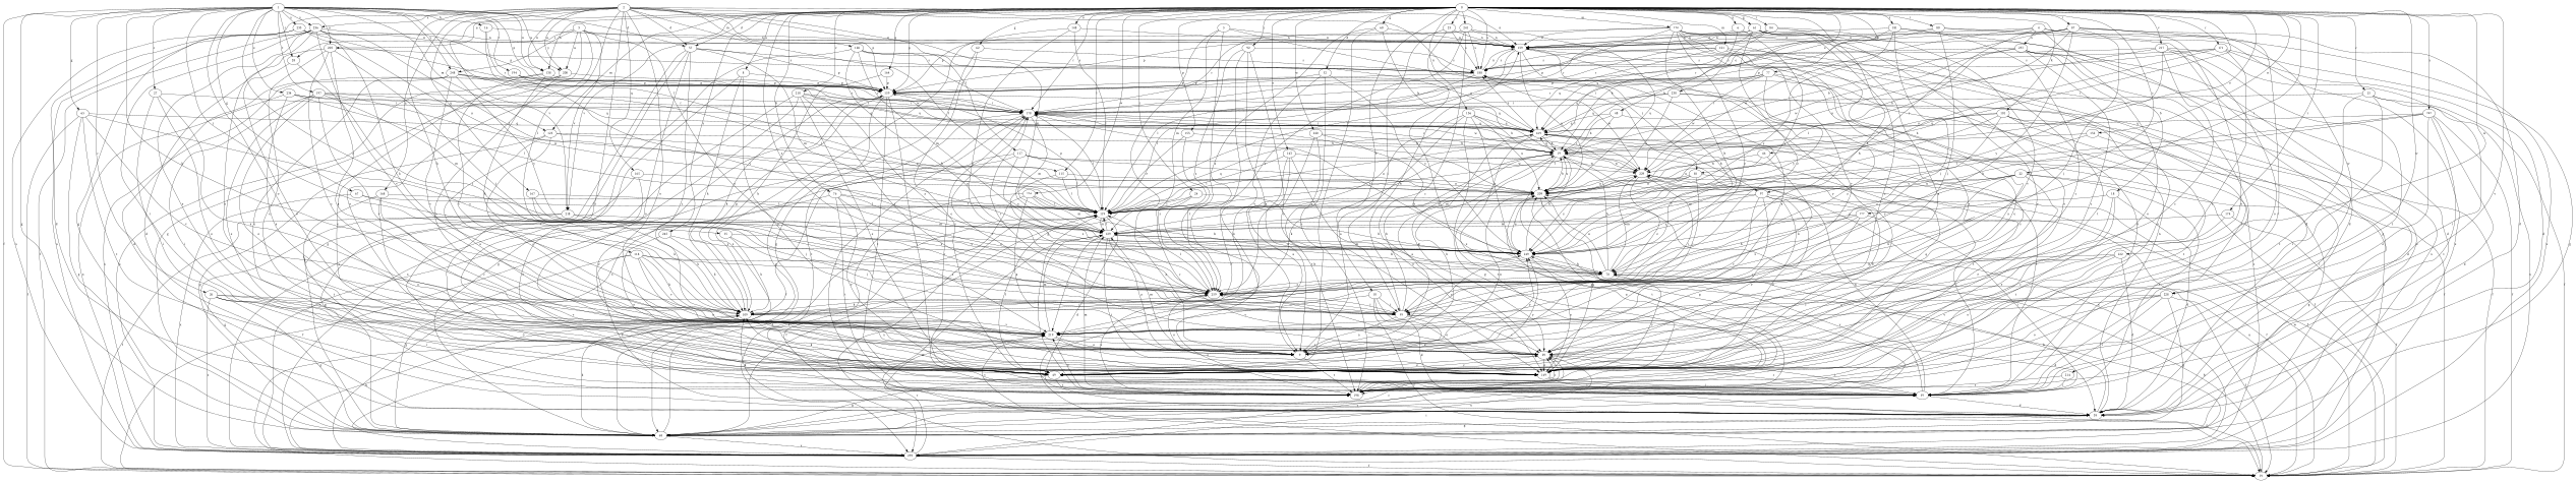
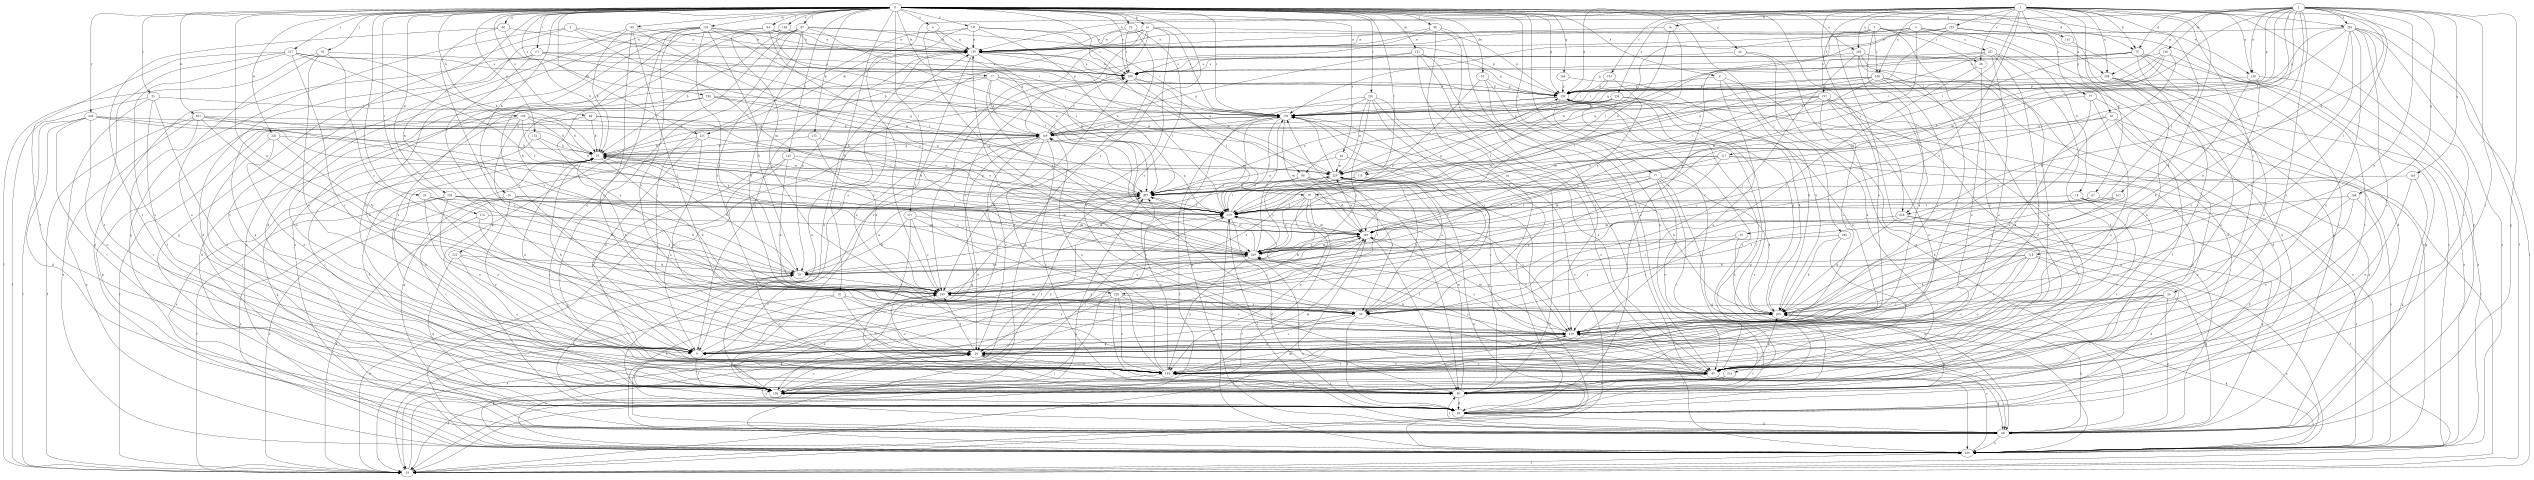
  strict digraph {
    fontname="PT Serif"
    node [fontname="PT Serif"]
    edge [fontname="PT Serif"]
    0
    6
    8
    10
    22
    23
    24
    25
    32
    37
    46
    48
    60
    61
    62
    76
    77
    80
    84
    87
    88
    92
    101
    115
    121
    124
    125
    132
    136
    138
    143
    148
    153
    159
+   161
    164
    171
    174
    177
    178
    181
    188
    205
    210
    214
    217
    218
    220
    222
    224
    228
    230
    241
    242
    245
    259
    139
    169
    249
    109
    149
    239
    59
    219
    39
    99
    68
    89
    129
    49
    209
    119
    9
    29
    78
    198
    229
    19
    1
    16
    26
    27
    28
    65
    67
    95
    194
    197
    208
    233
    234
    236
    248
    2
    117
    118
    128
    165
    167
    168
    3
    4
    18
    97
    237
    5
    0 -> 6 [label=a]
    0 -> 8 [label=a]
    0 -> 10 [label=b]
    0 -> 22 [label=c]
    0 -> 23 [label=c]
    0 -> 24 [label=c]
    0 -> 25 [label=c]
    0 -> 32 [label=d]
    0 -> 37 [label=d]
    0 -> 46 [label=e]
    0 -> 48 [label=e]
    0 -> 60 [label=g]
    0 -> 61 [label=g]
    0 -> 62 [label=g]
    0 -> 76 [label=h]
    0 -> 77 [label=h]
    0 -> 80 [label=i]
    0 -> 84 [label=i]
    0 -> 87 [label=i]
    0 -> 88 [label=i]
    0 -> 92 [label=j]
    0 -> 101 [label=k]
    0 -> 115 [label=l]
    0 -> 121 [label=m]
    0 -> 124 [label=m]
    0 -> 125 [label=m]
    0 -> 132 [label=n]
    0 -> 136 [label=n]
    0 -> 138 [label=n]
    0 -> 143 [label=o]
    0 -> 148 [label=o]
    0 -> 153 [label=p]
    0 -> 159 [label=p]
+   0 -> 161 [label=q]
    0 -> 164 [label=q]
    0 -> 171 [label=r]
    0 -> 174 [label=r]
    0 -> 177 [label=r]
    0 -> 178 [label=r]
    0 -> 181 [label=s]
    0 -> 188 [label=s]
    0 -> 205 [label=u]
    0 -> 210 [label=v]
    0 -> 214 [label=v]
    0 -> 217 [label=v]
    0 -> 218 [label=v]
    0 -> 220 [label=w]
    0 -> 222 [label=w]
    0 -> 224 [label=w]
    0 -> 228 [label=w]
    0 -> 230 [label=x]
    0 -> 241 [label=y]
    0 -> 242 [label=y]
    0 -> 245 [label=y]
    0 -> 259 [label=z]
    6 -> 139 [label=n]
    6 -> 169 [label=q]
    6 -> 249 [label=y]
    8 -> 159 [label=p]
    8 -> 109 [label=k]
    8 -> 149 [label=o]
    8 -> 239 [label=x]
    10 -> 149 [label=o]
    10 -> 59 [label=f]
    10 -> 219 [label=v]
    10 -> 39 [label=d]
    10 -> 99 [label=j]
    22 -> 249 [label=y]
    22 -> 109 [label=k]
    22 -> 68 [label=g]
    22 -> 89 [label=i]
    22 -> 129 [label=m]
    22 -> 49 [label=e]
    22 -> 209 [label=u]
    23 -> 188 [label=s]
    23 -> 139 [label=n]
    23 -> 239 [label=x]
    23 -> 99 [label=j]
    24 -> 119 [label=l]
    24 -> 9 [label=a]
    24 -> 29 [label=c]
    24 -> 78 [label=h]
    25 -> 178 [label=r]
    25 -> 239 [label=x]
    25 -> 59 [label=f]
    25 -> 89 [label=i]
    25 -> 198 [label=t]
    32 -> 159 [label=p]
    32 -> 249 [label=y]
    32 -> 219 [label=v]
    32 -> 49 [label=e]
    37 -> 159 [label=p]
    37 -> 188 [label=s]
    37 -> 149 [label=o]
    37 -> 68 [label=g]
    37 -> 89 [label=i]
    37 -> 129 [label=m]
    37 -> 29 [label=c]
    46 -> 109 [label=k]
    46 -> 209 [label=u]
    46 -> 229 [label=w]
    48 -> 169 [label=q]
    48 -> 59 [label=f]
    48 -> 119 [label=l]
    48 -> 19 [label=b]
    60 -> 259 [label=z]
    60 -> 139 [label=n]
    60 -> 198 [label=t]
    60 -> 19 [label=b]
    61 -> 159 [label=p]
    61 -> 178 [label=r]
    61 -> 259 [label=z]
    61 -> 139 [label=n]
    61 -> 49 [label=e]
    61 -> 9 [label=a]
    61 -> 29 [label=c]
    61 -> 198 [label=t]
    62 -> 188 [label=s]
    62 -> 68 [label=g]
    62 -> 49 [label=e]
    76 -> 259 [label=z]
    76 -> 249 [label=y]
    76 -> 59 [label=f]
    76 -> 49 [label=e]
    76 -> 119 [label=l]
    76 -> 198 [label=t]
    77 -> 159 [label=p]
    77 -> 178 [label=r]
    77 -> 169 [label=q]
    77 -> 249 [label=y]
    77 -> 149 [label=o]
    77 -> 9 [label=a]
    77 -> 229 [label=w]
    80 -> 139 [label=n]
    80 -> 239 [label=x]
    80 -> 39 [label=d]
    80 -> 99 [label=j]
    80 -> 19 [label=b]
    84 -> 178 [label=r]
    84 -> 139 [label=n]
    84 -> 219 [label=v]
    84 -> 119 [label=l]
    84 -> 78 [label=h]
    87 -> 178 [label=r]
    87 -> 139 [label=n]
    87 -> 109 [label=k]
    87 -> 149 [label=o]
    87 -> 39 [label=d]
    87 -> 99 [label=j]
    87 -> 209 [label=u]
    87 -> 198 [label=t]
    87 -> 19 [label=b]
    88 -> 249 [label=y]
    88 -> 99 [label=j]
    88 -> 89 [label=i]
    88 -> 129 [label=m]
    88 -> 209 [label=u]
    92 -> 188 [label=s]
    92 -> 259 [label=z]
    92 -> 149 [label=o]
    92 -> 59 [label=f]
    92 -> 9 [label=a]
    101 -> 259 [label=z]
    101 -> 169 [label=q]
    101 -> 249 [label=y]
    101 -> 239 [label=x]
    101 -> 59 [label=f]
    101 -> 198 [label=t]
    101 -> 19 [label=b]
    115 -> 259 [label=z]
    115 -> 209 [label=u]
    115 -> 119 [label=l]
    121 -> 159 [label=p]
    121 -> 188 [label=s]
    121 -> 169 [label=q]
    121 -> 239 [label=x]
    121 -> 89 [label=i]
    121 -> 49 [label=e]
    124 -> 178 [label=r]
    124 -> 259 [label=z]
    124 -> 139 [label=n]
    124 -> 149 [label=o]
    124 -> 239 [label=x]
    124 -> 219 [label=v]
    124 -> 39 [label=d]
    124 -> 49 [label=e]
    124 -> 119 [label=l]
    124 -> 78 [label=h]
    125 -> 68 [label=g]
    125 -> 209 [label=u]
    125 -> 9 [label=a]
    125 -> 29 [label=c]
    125 -> 19 [label=b]
    132 -> 249 [label=y]
    132 -> 89 [label=i]
    132 -> 19 [label=b]
    136 -> 259 [label=z]
    136 -> 169 [label=q]
    136 -> 249 [label=y]
    136 -> 68 [label=g]
    136 -> 209 [label=u]
    136 -> 9 [label=a]
    136 -> 19 [label=b]
    138 -> 159 [label=p]
    138 -> 109 [label=k]
    138 -> 239 [label=x]
    138 -> 219 [label=v]
    143 -> 109 [label=k]
    143 -> 149 [label=o]
    143 -> 119 [label=l]
    143 -> 9 [label=a]
    143 -> 229 [label=w]
    148 -> 259 [label=z]
    148 -> 139 [label=n]
    148 -> 239 [label=x]
    148 -> 119 [label=l]
    153 -> 259 [label=z]
    153 -> 119 [label=e]
    153 -> 19 [label=b]
    159 -> 178 [label=r]
    159 -> 169 [label=q]
    159 -> 109 [label=k]
    159 -> 239 [label=x]
    159 -> 68 [label=g]
    159 -> 89 [label=i]
    159 -> 198 [label=t]
+   161 -> 68 [label=g]
    164 -> 159 [label=p]
    164 -> 109 [label=k]
    171 -> 159 [label=p]
    171 -> 188 [label=s]
    171 -> 39 [label=d]
    171 -> 68 [label=g]
    171 -> 209 [label=u]
    171 -> 29 [label=c]
    174 -> 59 [label=f]
    174 -> 129 [label=m]
    174 -> 29 [label=c]
    177 -> 259 [label=z]
    177 -> 219 [label=v]
    177 -> 89 [label=i]
    177 -> 129 [label=m]
    177 -> 78 [label=h]
    178 -> 169 [label=q]
    178 -> 59 [label=f]
    178 -> 129 [label=m]
    178 -> 119 [label=l]
    178 -> 198 [label=t]
    181 -> 139 [label=n]
    181 -> 249 [label=y]
    181 -> 99 [label=j]
    181 -> 68 [label=g]
    181 -> 29 [label=c]
    181 -> 19 [label=b]
    188 -> 159 [label=p]
    188 -> 139 [label=n]
    188 -> 119 [label=l]
    188 -> 229 [label=w]
    205 -> 188 [label=s]
    205 -> 39 [label=d]
    205 -> 99 [label=j]
    205 -> 49 [label=e]
    205 -> 9 [label=a]
    205 -> 29 [label=c]
    210 -> 178 [label=r]
    210 -> 259 [label=z]
    210 -> 239 [label=x]
    210 -> 99 [label=j]
    210 -> 68 [label=g]
    210 -> 49 [label=e]
    210 -> 229 [label=w]
    214 -> 89 [label=i]
    214 -> 198 [label=t]
    217 -> 188 [label=s]
    217 -> 249 [label=y]
    217 -> 149 [label=o]
    217 -> 89 [label=i]
    217 -> 29 [label=c]
    217 -> 198 [label=t]
    217 -> 19 [label=b]
    218 -> 109 [label=k]
    218 -> 59 [label=f]
    218 -> 68 [label=g]
    218 -> 129 [label=m]
    220 -> 9 [label=a]
    220 -> 78 [label=h]
    220 -> 198 [label=t]
    220 -> 19 [label=b]
    222 -> 39 [label=d]
    222 -> 49 [label=e]
    222 -> 9 [label=a]
    222 -> 78 [label=h]
    224 -> 239 [label=x]
    224 -> 59 [label=f]
    224 -> 129 [label=m]
    224 -> 119 [label=l]
    224 -> 9 [label=a]
    224 -> 78 [label=h]
    228 -> 149 [label=o]
    228 -> 59 [label=f]
    228 -> 219 [label=v]
    228 -> 99 [label=j]
    228 -> 68 [label=g]
    228 -> 89 [label=i]
    230 -> 178 [label=r]
    230 -> 259 [label=z]
    230 -> 169 [label=q]
    230 -> 39 [label=d]
    230 -> 209 [label=u]
    241 -> 159 [label=p]
    241 -> 188 [label=s]
    241 -> 259 [label=z]
    241 -> 139 [label=n]
    241 -> 209 [label=u]
    241 -> 29 [label=c]
    242 -> 169 [label=q]
    242 -> 249 [label=y]
    242 -> 149 [label=o]
    242 -> 59 [label=f]
    242 -> 39 [label=d]
    242 -> 119 [label=l]
    242 -> 198 [label=t]
    245 -> 249 [label=y]
    245 -> 109 [label=k]
    245 -> 49 [label=e]
    259 -> 109 [label=k]
    259 -> 149 [label=o]
    259 -> 99 [label=j]
    259 -> 119 [label=l]
    139 -> 188 [label=s]
    139 -> 49 [label=e]
    139 -> 209 [label=u]
    139 -> 119 [label=l]
    139 -> 9 [label=a]
    139 -> 78 [label=h]
    169 -> 178 [label=r]
    169 -> 188 [label=s]
    169 -> 59 [label=f]
    169 -> 68 [label=g]
    169 -> 89 [label=i]
    169 -> 29 [label=c]
    169 -> 198 [label=t]
    169 -> 19 [label=b]
    249 -> 178 [label=r]
    249 -> 149 [label=o]
    249 -> 129 [label=m]
    249 -> 209 [label=u]
    249 -> 78 [label=h]
    249 -> 19 [label=b]
    109 -> 159 [label=p]
    109 -> 219 [label=v]
    149 -> 188 [label=s]
    149 -> 169 [label=q]
    149 -> 59 [label=f]
    149 -> 89 [label=i]
    149 -> 209 [label=u]
    149 -> 19 [label=b]
    239 -> 188 [label=s]
    239 -> 109 [label=k]
    239 -> 59 [label=f]
    239 -> 219 [label=v]
    239 -> 29 [label=c]
    59 -> 129 [label=m]
    59 -> 209 [label=u]
    59 -> 78 [label=h]
    59 -> 229 [label=w]
    219 -> 249 [label=y]
    219 -> 149 [label=o]
    219 -> 129 [label=m]
    219 -> 9 [label=a]
    219 -> 29 [label=c]
    39 -> 178 [label=r]
    39 -> 139 [label=n]
    39 -> 109 [label=k]
    39 -> 219 [label=v]
    39 -> 68 [label=g]
    39 -> 78 [label=h]
    99 -> 178 [label=r]
    99 -> 139 [label=n]
    99 -> 39 [label=d]
    99 -> 49 [label=e]
    99 -> 9 [label=a]
    99 -> 29 [label=c]
    99 -> 19 [label=b]
    68 -> 109 [label=k]
    68 -> 239 [label=x]
    68 -> 89 [label=i]
    68 -> 119 [label=l]
    68 -> 29 [label=c]
    89 -> 178 [label=r]
    89 -> 139 [label=n]
    89 -> 249 [label=y]
    89 -> 39 [label=d]
    89 -> 29 [label=c]
    89 -> 229 [label=w]
    129 -> 249 [label=y]
    129 -> 219 [label=v]
    129 -> 89 [label=i]
    129 -> 119 [label=l]
    129 -> 9 [label=a]
    129 -> 78 [label=h]
    129 -> 229 [label=w]
    49 -> 249 [label=y]
    49 -> 109 [label=k]
    49 -> 68 [label=g]
    49 -> 89 [label=i]
    49 -> 119 [label=l]
    49 -> 29 [label=c]
    49 -> 198 [label=t]
    209 -> 119 [label=l]
    209 -> 198 [label=t]
    209 -> 19 [label=b]
    119 -> 159 [label=p]
    119 -> 169 [label=q]
    119 -> 239 [label=x]
    119 -> 39 [label=d]
    119 -> 129 [label=m]
    9 -> 249 [label=y]
    9 -> 129 [label=m]
    9 -> 209 [label=u]
    9 -> 198 [label=t]
    9 -> 19 [label=b]
    29 -> 178 [label=r]
    29 -> 259 [label=z]
    29 -> 149 [label=o]
    29 -> 239 [label=x]
    29 -> 89 [label=i]
    29 -> 49 [label=e]
    78 -> 259 [label=z]
    78 -> 149 [label=o]
    78 -> 209 [label=u]
    78 -> 229 [label=w]
    78 -> 19 [label=b]
    198 -> 259 [label=z]
    198 -> 219 [label=v]
    198 -> 129 [label=m]
    198 -> 209 [label=u]
    198 -> 119 [label=l]
    198 -> 29 [label=c]
    229 -> 178 [label=r]
    229 -> 259 [label=z]
    229 -> 59 [label=f]
    229 -> 99 [label=j]
    229 -> 209 [label=u]
    19 -> 178 [label=r]
    19 -> 169 [label=q]
    19 -> 109 [label=k]
    19 -> 239 [label=x]
    19 -> 68 [label=g]
    19 -> 209 [label=u]
    19 -> 9 [label=a]
    19 -> 198 [label=t]
    19 -> 229 [label=w]
    1 -> 37 [label=d]
    1 -> 115 [label=l]
    1 -> 125 [label=m]
    1 -> 138 [label=n]
    1 -> 159 [label=p]
    1 -> 205 [label=u]
    1 -> 259 [label=z]
    1 -> 109 [label=k]
    1 -> 149 [label=o]
    1 -> 59 [label=f]
    1 -> 68 [label=g]
    1 -> 16 [label=b]
    1 -> 26 [label=c]
    1 -> 27 [label=c]
    1 -> 28 [label=c]
    1 -> 65 [label=g]
    1 -> 67 [label=g]
    1 -> 95 [label=j]
    1 -> 194 [label=t]
    1 -> 197 [label=t]
    1 -> 208 [label=u]
    1 -> 233 [label=x]
    1 -> 234 [label=x]
    1 -> 236 [label=x]
    1 -> 248 [label=y]
    16 -> 139 [label=n]
    16 -> 209 [label=u]
    16 -> 229 [label=w]
    26 -> 149 [label=o]
    26 -> 239 [label=x]
    26 -> 219 [label=v]
    26 -> 99 [label=j]
    26 -> 68 [label=g]
    26 -> 89 [label=i]
    27 -> 178 [label=r]
    27 -> 149 [label=o]
    27 -> 89 [label=i]
    27 -> 9 [label=a]
    28 -> 149 [label=o]
    28 -> 99 [label=j]
    65 -> 259 [label=z]
    65 -> 169 [label=q]
    65 -> 59 [label=f]
    65 -> 219 [label=v]
    65 -> 68 [label=g]
    65 -> 198 [label=t]
    67 -> 239 [label=x]
    67 -> 99 [label=j]
    67 -> 119 [label=l]
    95 -> 249 [label=y]
    95 -> 109 [label=k]
    95 -> 99 [label=j]
    194 -> 159 [label=p]
    194 -> 178 [label=r]
    194 -> 249 [label=y]
    197 -> 178 [label=r]
    197 -> 169 [label=q]
    197 -> 149 [label=o]
    197 -> 219 [label=v]
    197 -> 89 [label=i]
    197 -> 129 [label=m]
    197 -> 49 [label=e]
    197 -> 209 [label=u]
    208 -> 159 [label=p]
    208 -> 239 [label=x]
    208 -> 49 [label=e]
    208 -> 9 [label=a]
    233 -> 178 [label=r]
    233 -> 139 [label=n]
    233 -> 239 [label=x]
    233 -> 39 [label=d]
    233 -> 209 [label=u]
    234 -> 178 [label=r]
    234 -> 169 [label=q]
    234 -> 239 [label=x]
    234 -> 119 [label=l]
    234 -> 9 [label=a]
    236 -> 159 [label=p]
    236 -> 139 [label=n]
    236 -> 109 [label=k]
    236 -> 149 [label=o]
    236 -> 239 [label=x]
    236 -> 59 [label=f]
    236 -> 219 [label=v]
    236 -> 89 [label=i]
    236 -> 49 [label=e]
    236 -> 119 [label=l]
    248 -> 159 [label=p]
    248 -> 178 [label=r]
    248 -> 249 [label=y]
    248 -> 219 [label=v]
    248 -> 39 [label=d]
    248 -> 49 [label=e]
    248 -> 119 [label=l]
    2 -> 37 [label=d]
    2 -> 88 [label=i]
    2 -> 138 [label=n]
    2 -> 159 [label=p]
    2 -> 218 [label=v]
    2 -> 139 [label=n]
    2 -> 109 [label=k]
    2 -> 149 [label=o]
    2 -> 68 [label=g]
    2 -> 89 [label=i]
    2 -> 129 [label=m]
    2 -> 119 [label=l]
    2 -> 208 [label=u]
    2 -> 236 [label=x]
    2 -> 117 [label=l]
    2 -> 118 [label=l]
    2 -> 128 [label=m]
    2 -> 165 [label=q]
    2 -> 167 [label=q]
    2 -> 168 [label=q]
    117 -> 249 [label=y]
    117 -> 239 [label=x]
    117 -> 49 [label=e]
    117 -> 209 [label=u]
    117 -> 119 [label=l]
    117 -> 229 [label=w]
    118 -> 259 [label=z]
    118 -> 109 [label=k]
    118 -> 149 [label=o]
    118 -> 219 [label=v]
    118 -> 39 [label=d]
    118 -> 68 [label=g]
    118 -> 78 [label=h]
    128 -> 178 [label=r]
    128 -> 188 [label=s]
    128 -> 169 [label=q]
    128 -> 129 [label=m]
    128 -> 78 [label=h]
    128 -> 198 [label=t]
    165 -> 68 [label=g]
    165 -> 49 [label=e]
    165 -> 209 [label=u]
    167 -> 259 [label=z]
    167 -> 109 [label=k]
    167 -> 119 [label=l]
    168 -> 149 [label=o]
    168 -> 119 [label=l]
    168 -> 29 [label=c]
    168 -> 198 [label=t]
    3 -> 218 [label=v]
    3 -> 139 [label=n]
    3 -> 219 [label=v]
    3 -> 68 [label=g]
    3 -> 49 [label=e]
    3 -> 28 [label=c]
    3 -> 208 [label=u]
    3 -> 248 [label=y]
    4 -> 228 [label=w]
    4 -> 139 [label=n]
    4 -> 239 [label=x]
    4 -> 229 [label=w]
    4 -> 18 [label=b]
    4 -> 97 [label=j]
    4 -> 237 [label=x]
    18 -> 39 [label=d]
    18 -> 49 [label=e]
    18 -> 119 [label=l]
    18 -> 198 [label=t]
    97 -> 249 [label=y]
    97 -> 149 [label=o]
    97 -> 59 [label=f]
    97 -> 219 [label=v]
    97 -> 49 [label=e]
    97 -> 119 [label=l]
    97 -> 29 [label=c]
    237 -> 188 [label=s]
    237 -> 149 [label=o]
    237 -> 39 [label=d]
    237 -> 119 [label=l]
    237 -> 29 [label=c]
    237 -> 198 [label=t]
    237 -> 229 [label=w]
    5 -> 139 [label=n]
    5 -> 68 [label=g]
    5 -> 129 [label=m]
    5 -> 198 [label=t]
    5 -> 97 [label=j]
  }
